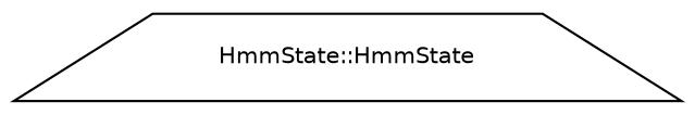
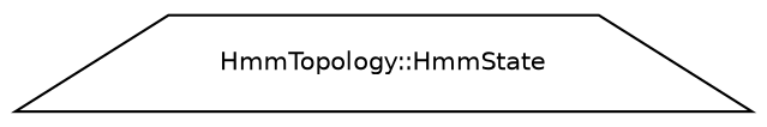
  digraph {
    rankdir=LR
-   n1 [color=black fillcolor=white fontname=Helvetica fontsize=10 height=0.2 label="HmmState::HmmState" shape=trapezium style=filled width=0.4]
+   n1 [color=black fillcolor=white fontname=Helvetica fontsize=10 height=0.2 label="HmmTopology::HmmState" shape=trapezium style=filled width=0.4]
  }
